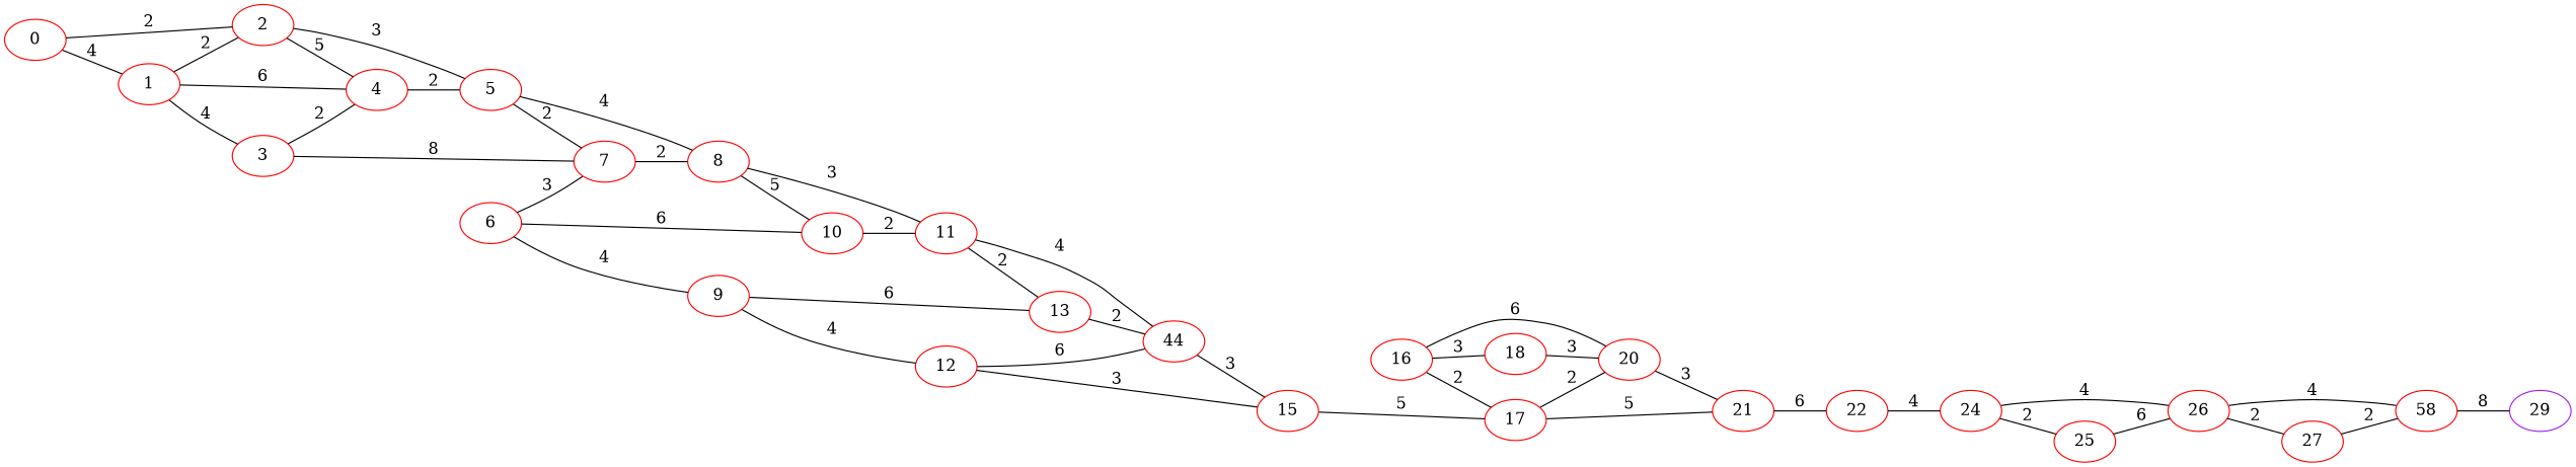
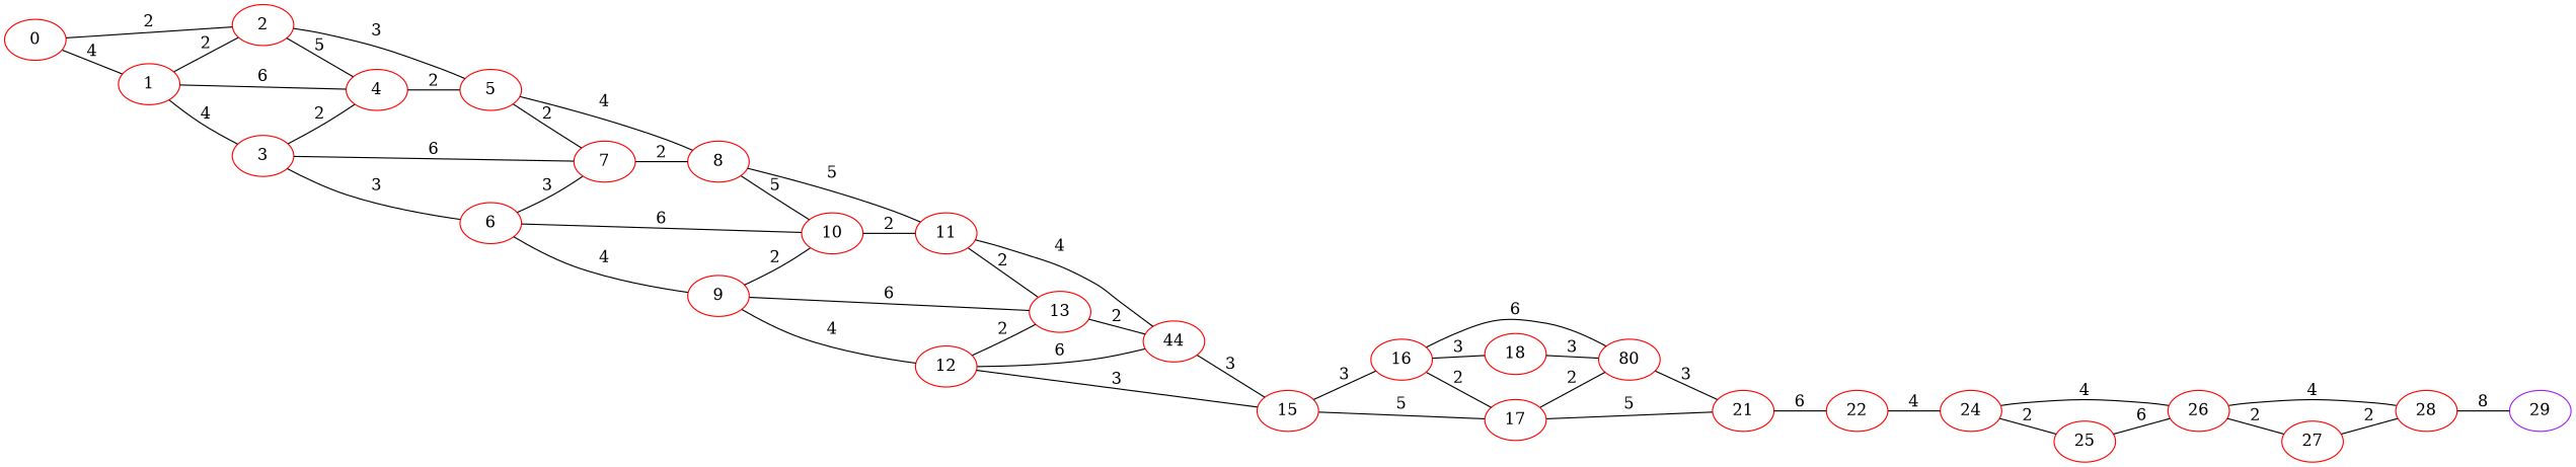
  graph {
    rankdir=LR
    node [color=red weight=1]
    0
    1
    2
    3
    4
    5
    6
    7
    8
    9
    10
    11
    12
    13
    n15 [label=44]
    15
    16
    17
    18
-   20
+   20 [label=80]
    21
    22
    24
    25
    26
    27
-   28 [label=58]
+   28
    29 [color=purple weight=4]
    0 -- 1 [label=4]
    0 -- 2 [label=2]
    1 -- 2 [label=2]
    1 -- 3 [label=4]
    1 -- 4 [label=6]
    2 -- 4 [label=5]
    2 -- 5 [label=3]
    3 -- 4 [label=2]
-   3 -- 7 [label=8]
+   3 -- 6 [label=3]
+   3 -- 7 [label=6]
    4 -- 5 [label=2]
    5 -- 7 [label=2]
    5 -- 8 [label=4]
    6 -- 7 [label=3]
    6 -- 9 [label=4]
    6 -- 10 [label=6]
    7 -- 8 [label=2]
    8 -- 10 [label=5]
-   8 -- 11 [label=3]
+   8 -- 11 [label=5]
+   9 -- 10 [label=2]
    9 -- 12 [label=4]
    9 -- 13 [label=6]
    10 -- 11 [label=2]
    11 -- 13 [label=2]
    11 -- n15 [label=4]
+   12 -- 13 [label=2]
    12 -- n15 [label=6]
    12 -- 15 [label=3]
    13 -- n15 [label=2]
    n15 -- 15 [label=3]
+   15 -- 16 [label=3]
    15 -- 17 [label=5]
    16 -- 17 [label=2]
    16 -- 18 [label=3]
    16 -- 20 [label=6]
    17 -- 20 [label=2]
    17 -- 21 [label=5]
    18 -- 20 [label=3]
    20 -- 21 [label=3]
    21 -- 22 [label=6]
    22 -- 24 [label=4]
    24 -- 25 [label=2]
    24 -- 26 [label=4]
    25 -- 26 [label=6]
    26 -- 27 [label=2]
    26 -- 28 [label=4]
    27 -- 28 [label=2]
    28 -- 29 [label=8]
  }
